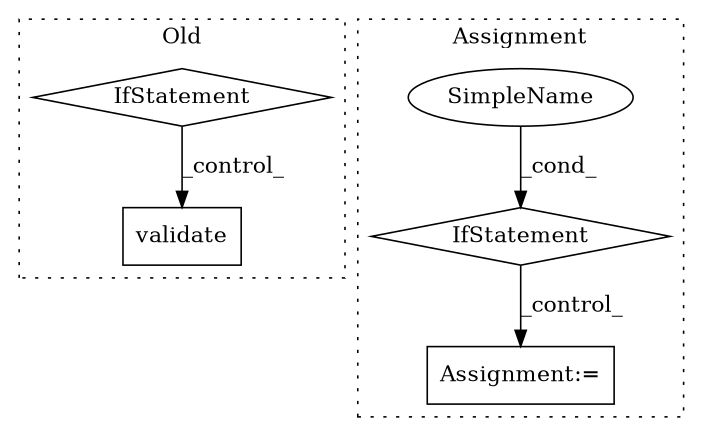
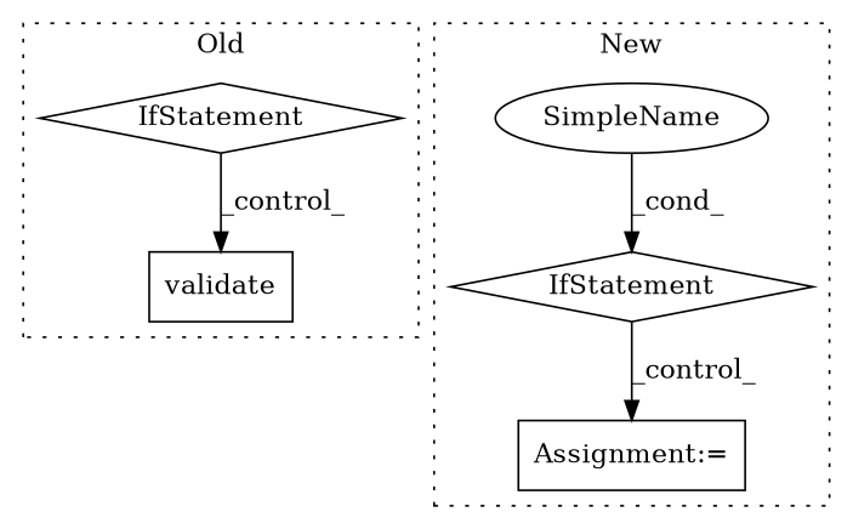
  digraph {
    node [a=25 l="4,2" shape=box]
    n1 [a=32 l=10 label=validate s=6018]
    n2 [label=IfStatement s="5961,5999" shape=diamond]
    n3 [label=IfStatement s="4845,4882" shape=diamond]
    n4 [a=7 l=1 label="Assignment:=" s=4906]
    n5 [a=42 label=SimpleName shape=ellipse l=""]
    subgraph cluster_1 {
      label=Old
      style=dotted
      n1
      n2
    }
    subgraph cluster_2 {
-     label=Assignment
+     label=New
      style=dotted
      n3
      n4
      n5
    }
    n2 -> n1 [label=_control_]
    n3 -> n4 [label=_control_]
    n5 -> n3 [label=_cond_]
  }
